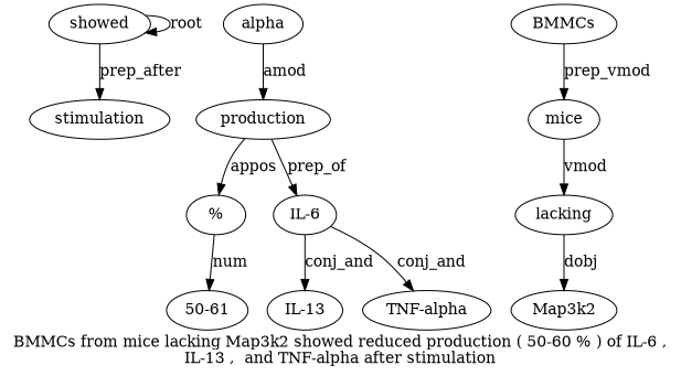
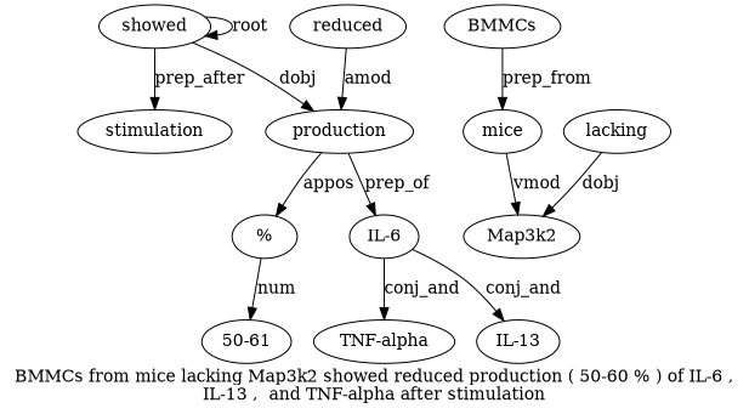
  digraph {
    label="BMMCs from mice lacking Map3k2 showed reduced production ( 50-60 % ) of IL-6 ,\nIL-13 ,  and TNF-alpha after stimulation"
    node [fillcolor=white style=filled]
    n1 [label=showed]
    n2 [label=production]
    n3 [label=stimulation]
    n4 [label=BMMCs]
    n5 [label=mice]
    n6 [label="%"]
    n7 [label="IL-6"]
    n8 [label=lacking]
    n9 [label=Map3k2]
-   n10 [label=alpha]
+   n10 [label=reduced]
    n11 [label="50-61"]
    n12 [label="IL-13"]
    n13 [label="TNF-alpha"]
    n1 -> n1 [label=root]
+   n1 -> n2 [label=dobj]
    n1 -> n3 [label=prep_after]
    n2 -> n6 [label=appos]
    n2 -> n7 [label=prep_of]
-   n4 -> n5 [label=prep_vmod]
-   n5 -> n8 [label=vmod]
+   n4 -> n5 [label=prep_from]
+   n5 -> n9 [label=vmod]
    n6 -> n11 [label=num]
    n7 -> n12 [label=conj_and]
    n7 -> n13 [label=conj_and]
    n8 -> n9 [label=dobj]
    n10 -> n2 [label=amod]
  }
